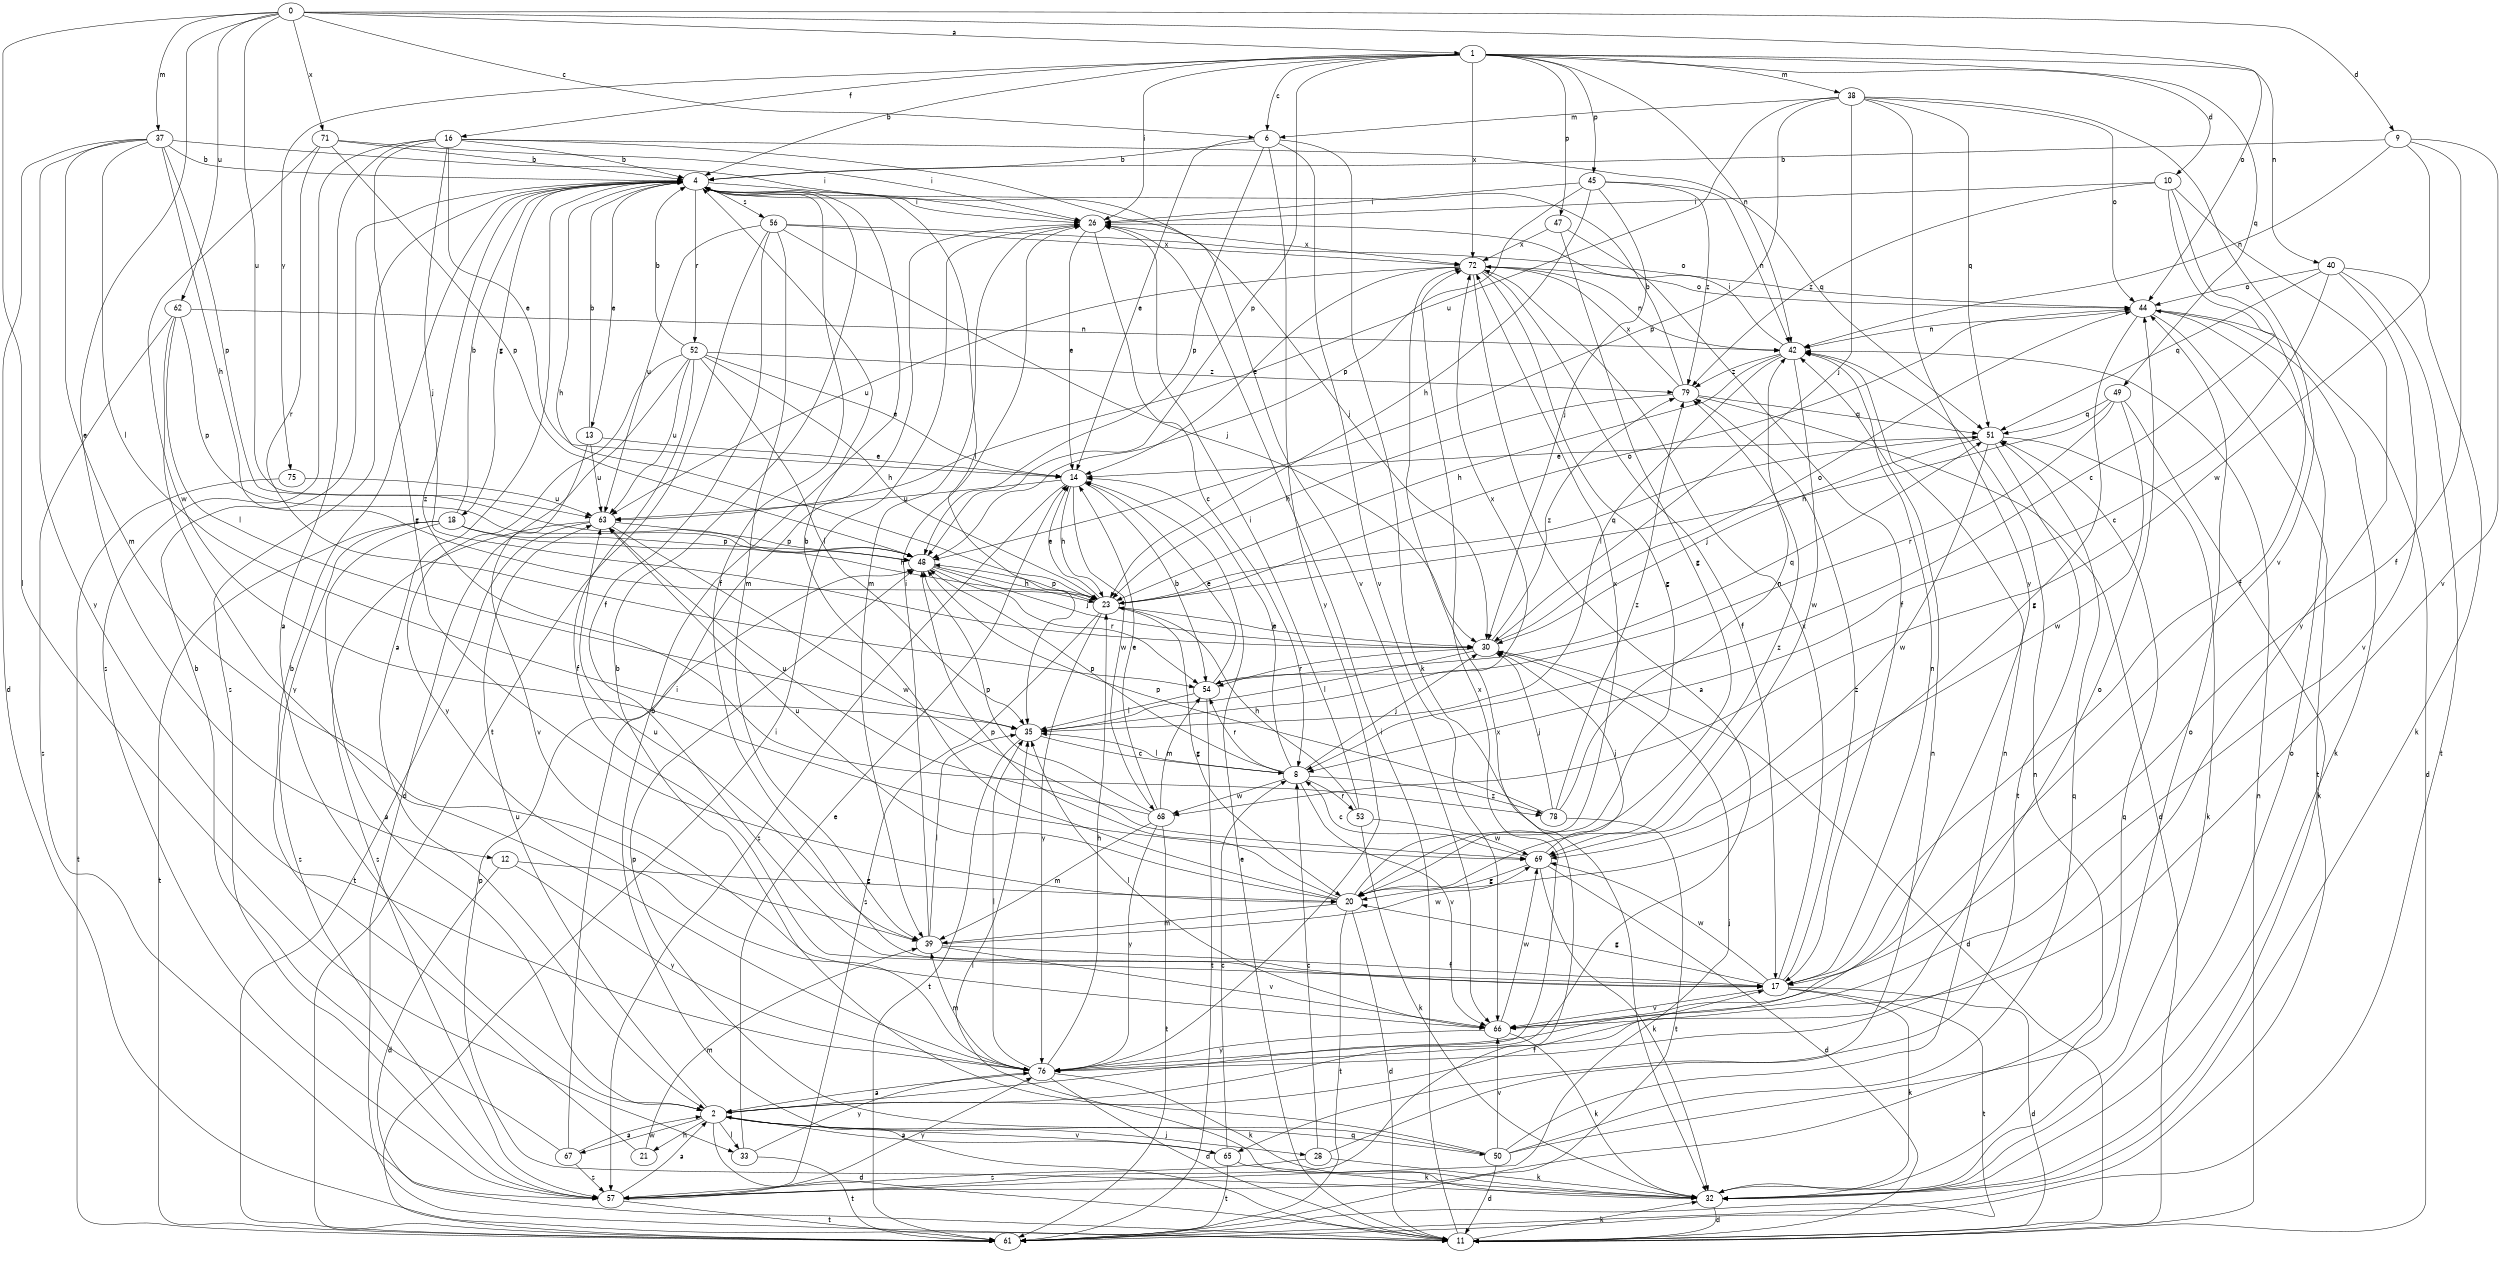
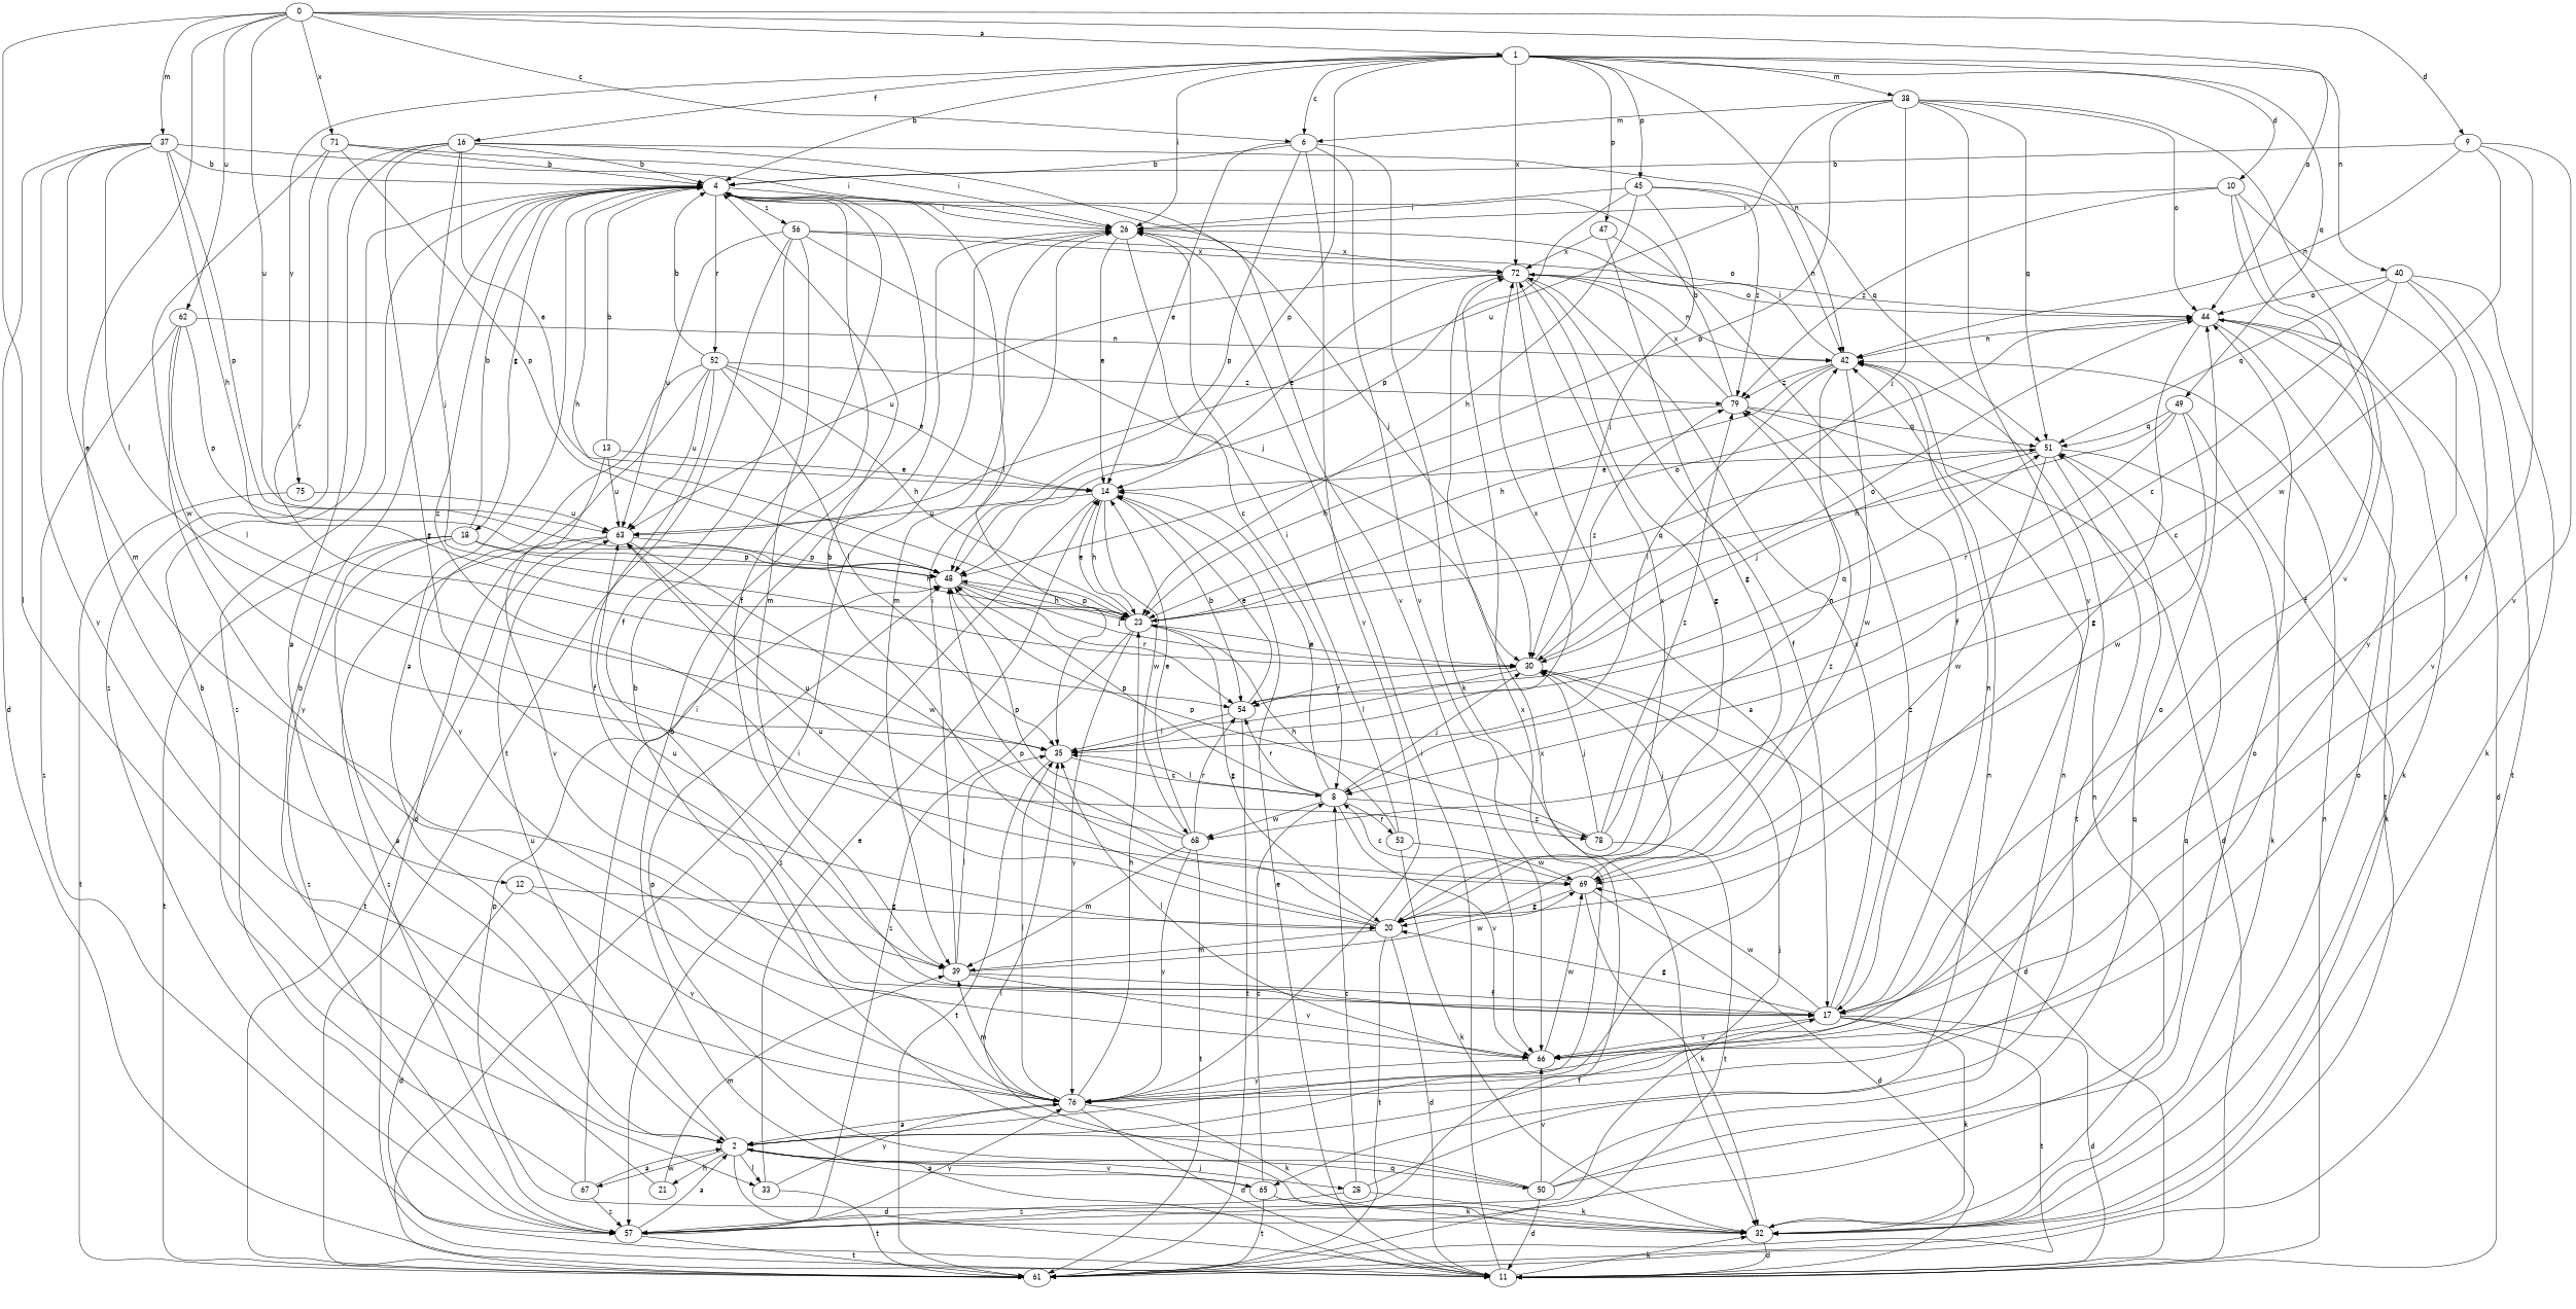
  strict digraph {
    fontname=Lato
    node [fontname=Lato]
    edge [fontname=Lato]
    0
    1
    6
    9
    12
    33
    37
    44
    62
    63
    71
    4
    10
    16
    26
    38
    40
    42
    45
    47
    48
    49
    72
    75
    14
    32
    66
    76
    17
    68
    11
    20
    61
    23
    35
    39
    57
    69
    54
    2
    13
    18
    30
    52
    56
    78
    8
    79
    51
    21
    28
    50
    65
    67
    53
    0 -> 1 [label=a]
    0 -> 6 [label=c]
    0 -> 9 [label=d]
    0 -> 12 [label=e]
    0 -> 33 [label=l]
    0 -> 37 [label=m]
    0 -> 44 [label=o]
    0 -> 62 [label=u]
    0 -> 63 [label=u]
    0 -> 71 [label=x]
    1 -> 6 [label=c]
    1 -> 4 [label=b]
    1 -> 10 [label=d]
    1 -> 16 [label=f]
    1 -> 26 [label=i]
    1 -> 38 [label=m]
    1 -> 40 [label=n]
    1 -> 42 [label=n]
    1 -> 45 [label=p]
    1 -> 47 [label=p]
    1 -> 48 [label=p]
    1 -> 49 [label=q]
    1 -> 72 [label=x]
    1 -> 75 [label=y]
    6 -> 4 [label=b]
    6 -> 48 [label=p]
    6 -> 14 [label=e]
    6 -> 32 [label=k]
    6 -> 66 [label=v]
    6 -> 76 [label=y]
    9 -> 4 [label=b]
    9 -> 42 [label=n]
    9 -> 66 [label=v]
    9 -> 17 [label=f]
    9 -> 68 [label=w]
    12 -> 76 [label=y]
    12 -> 11 [label=d]
    12 -> 20 [label=g]
    33 -> 14 [label=e]
    33 -> 76 [label=y]
    33 -> 61 [label=t]
    37 -> 4 [label=b]
    37 -> 26 [label=i]
    37 -> 48 [label=p]
    37 -> 76 [label=y]
    37 -> 11 [label=d]
    37 -> 23 [label=h]
    37 -> 35 [label=l]
    37 -> 39 [label=m]
    44 -> 42 [label=n]
    44 -> 32 [label=k]
    44 -> 11 [label=d]
    44 -> 20 [label=g]
    44 -> 61 [label=t]
    62 -> 42 [label=n]
    62 -> 48 [label=p]
    62 -> 76 [label=y]
    62 -> 35 [label=l]
    62 -> 57 [label=s]
    63 -> 48 [label=p]
    63 -> 61 [label=t]
    63 -> 57 [label=s]
    63 -> 69 [label=w]
    71 -> 4 [label=b]
    71 -> 26 [label=i]
    71 -> 48 [label=p]
    71 -> 69 [label=w]
    71 -> 54 [label=r]
    4 -> 26 [label=i]
    4 -> 17 [label=f]
    4 -> 23 [label=h]
    4 -> 35 [label=l]
    4 -> 57 [label=s]
    4 -> 2 [label=a]
-   4 -> 13 [label=e]
    4 -> 18 [label=g]
    4 -> 30 [label=j]
    4 -> 52 [label=r]
    4 -> 56 [label=s]
    4 -> 78 [label=z]
    10 -> 26 [label=i]
    10 -> 76 [label=y]
    10 -> 17 [label=f]
    10 -> 8 [label=c]
    10 -> 79 [label=z]
    16 -> 4 [label=b]
    16 -> 14 [label=e]
    16 -> 66 [label=v]
    16 -> 20 [label=g]
    16 -> 57 [label=s]
    16 -> 2 [label=a]
    16 -> 30 [label=j]
    16 -> 51 [label=q]
    26 -> 72 [label=x]
    26 -> 14 [label=e]
    26 -> 39 [label=m]
    26 -> 8 [label=c]
    38 -> 6 [label=m]
    38 -> 44 [label=o]
    38 -> 63 [label=u]
    38 -> 48 [label=p]
    38 -> 66 [label=v]
    38 -> 76 [label=y]
    38 -> 30 [label=j]
    38 -> 51 [label=q]
    40 -> 44 [label=o]
    40 -> 32 [label=k]
    40 -> 66 [label=v]
    40 -> 61 [label=t]
    40 -> 8 [label=c]
    40 -> 51 [label=q]
    42 -> 26 [label=i]
    42 -> 23 [label=h]
    42 -> 35 [label=l]
    42 -> 69 [label=w]
    42 -> 79 [label=z]
    45 -> 26 [label=i]
    45 -> 42 [label=n]
    45 -> 48 [label=p]
    45 -> 23 [label=h]
    45 -> 30 [label=j]
    45 -> 79 [label=z]
    47 -> 72 [label=x]
    47 -> 17 [label=f]
    47 -> 20 [label=g]
    48 -> 23 [label=h]
    48 -> 54 [label=r]
    48 -> 30 [label=j]
    49 -> 32 [label=k]
    49 -> 23 [label=h]
    49 -> 69 [label=w]
    49 -> 54 [label=r]
    49 -> 51 [label=q]
    72 -> 44 [label=o]
    72 -> 63 [label=u]
    72 -> 42 [label=n]
    72 -> 14 [label=e]
    72 -> 17 [label=f]
    72 -> 20 [label=g]
    72 -> 2 [label=a]
    75 -> 63 [label=u]
    75 -> 61 [label=t]
    14 -> 63 [label=u]
    14 -> 68 [label=w]
    14 -> 23 [label=h]
    14 -> 57 [label=s]
    14 -> 54 [label=b]
    32 -> 44 [label=o]
    32 -> 42 [label=n]
    32 -> 48 [label=p]
    32 -> 11 [label=d]
    32 -> 35 [label=l]
-   66 -> 32 [label=k]
    66 -> 76 [label=y]
    66 -> 35 [label=l]
    66 -> 69 [label=w]
    76 -> 44 [label=o]
    76 -> 32 [label=k]
    76 -> 11 [label=d]
    76 -> 23 [label=h]
    76 -> 35 [label=l]
    76 -> 39 [label=m]
    76 -> 2 [label=a]
    17 -> 42 [label=n]
    17 -> 72 [label=x]
    17 -> 32 [label=k]
    17 -> 66 [label=v]
    17 -> 11 [label=d]
    17 -> 20 [label=g]
    17 -> 61 [label=t]
    17 -> 69 [label=w]
    17 -> 79 [label=z]
    68 -> 63 [label=u]
    68 -> 48 [label=p]
    68 -> 14 [label=e]
    68 -> 76 [label=y]
    68 -> 61 [label=t]
    68 -> 39 [label=m]
-   68 -> 54 [label=m]
+   68 -> 54 [label=r]
    11 -> 4 [label=b]
    11 -> 26 [label=i]
    11 -> 42 [label=n]
    11 -> 14 [label=e]
    11 -> 32 [label=k]
    20 -> 63 [label=u]
    20 -> 4 [label=b]
    20 -> 48 [label=p]
    20 -> 72 [label=x]
    20 -> 11 [label=d]
    20 -> 61 [label=t]
    20 -> 39 [label=m]
    20 -> 79 [label=z]
    61 -> 26 [label=i]
    23 -> 44 [label=o]
    23 -> 48 [label=p]
    23 -> 14 [label=e]
    23 -> 76 [label=y]
    23 -> 20 [label=g]
    23 -> 57 [label=s]
    23 -> 30 [label=j]
    23 -> 51 [label=q]
    35 -> 72 [label=x]
    35 -> 61 [label=t]
    35 -> 8 [label=c]
    39 -> 63 [label=u]
    39 -> 26 [label=i]
    39 -> 66 [label=v]
    39 -> 17 [label=f]
    39 -> 35 [label=l]
    39 -> 69 [label=w]
    57 -> 72 [label=x]
    57 -> 76 [label=y]
    57 -> 61 [label=t]
    57 -> 2 [label=a]
    57 -> 30 [label=j]
    57 -> 51 [label=q]
    69 -> 32 [label=k]
    69 -> 11 [label=d]
    69 -> 20 [label=g]
    69 -> 30 [label=j]
    69 -> 8 [label=c]
    54 -> 14 [label=e]
    54 -> 61 [label=t]
    54 -> 35 [label=l]
    54 -> 51 [label=q]
    2 -> 33 [label=l]
    2 -> 63 [label=u]
    2 -> 72 [label=x]
    2 -> 17 [label=f]
    2 -> 11 [label=d]
    2 -> 21 [label=h]
    2 -> 28 [label=j]
    2 -> 50 [label=q]
    2 -> 65 [label=v]
    2 -> 67 [label=w]
    13 -> 63 [label=u]
    13 -> 4 [label=b]
    13 -> 14 [label=e]
    13 -> 66 [label=v]
    18 -> 4 [label=b]
    18 -> 48 [label=p]
    18 -> 61 [label=t]
    18 -> 23 [label=h]
    18 -> 57 [label=s]
    18 -> 2 [label=a]
    30 -> 44 [label=o]
    30 -> 11 [label=d]
    30 -> 35 [label=l]
    30 -> 54 [label=r]
    30 -> 79 [label=z]
    52 -> 63 [label=u]
    52 -> 4 [label=b]
    52 -> 14 [label=e]
    52 -> 76 [label=y]
    52 -> 17 [label=f]
    52 -> 11 [label=d]
    52 -> 23 [label=h]
    52 -> 35 [label=l]
    52 -> 79 [label=z]
    56 -> 44 [label=o]
    56 -> 63 [label=u]
    56 -> 72 [label=x]
    56 -> 17 [label=f]
    56 -> 61 [label=t]
    56 -> 39 [label=m]
    56 -> 30 [label=j]
    78 -> 42 [label=n]
    78 -> 48 [label=p]
    78 -> 61 [label=t]
    78 -> 30 [label=j]
    78 -> 79 [label=z]
    8 -> 48 [label=p]
    8 -> 14 [label=e]
    8 -> 66 [label=v]
    8 -> 68 [label=w]
    8 -> 35 [label=l]
    8 -> 54 [label=r]
    8 -> 30 [label=j]
    8 -> 78 [label=z]
    8 -> 53 [label=r]
    79 -> 4 [label=b]
    79 -> 72 [label=x]
    79 -> 11 [label=d]
    79 -> 23 [label=h]
    79 -> 51 [label=q]
    51 -> 14 [label=e]
    51 -> 32 [label=k]
    51 -> 69 [label=w]
    51 -> 30 [label=j]
    51 -> 65 [label=t]
    21 -> 4 [label=b]
    21 -> 39 [label=m]
    28 -> 42 [label=n]
    28 -> 32 [label=k]
    28 -> 57 [label=s]
    28 -> 8 [label=c]
    50 -> 44 [label=o]
    50 -> 4 [label=b]
    50 -> 42 [label=n]
    50 -> 48 [label=p]
    50 -> 66 [label=v]
    50 -> 11 [label=d]
    50 -> 51 [label=q]
    65 -> 32 [label=k]
    65 -> 61 [label=t]
    65 -> 2 [label=a]
    65 -> 8 [label=c]
    67 -> 4 [label=b]
    67 -> 26 [label=i]
    67 -> 57 [label=s]
    67 -> 2 [label=a]
    53 -> 26 [label=i]
    53 -> 32 [label=k]
    53 -> 23 [label=h]
    53 -> 69 [label=w]
  }
